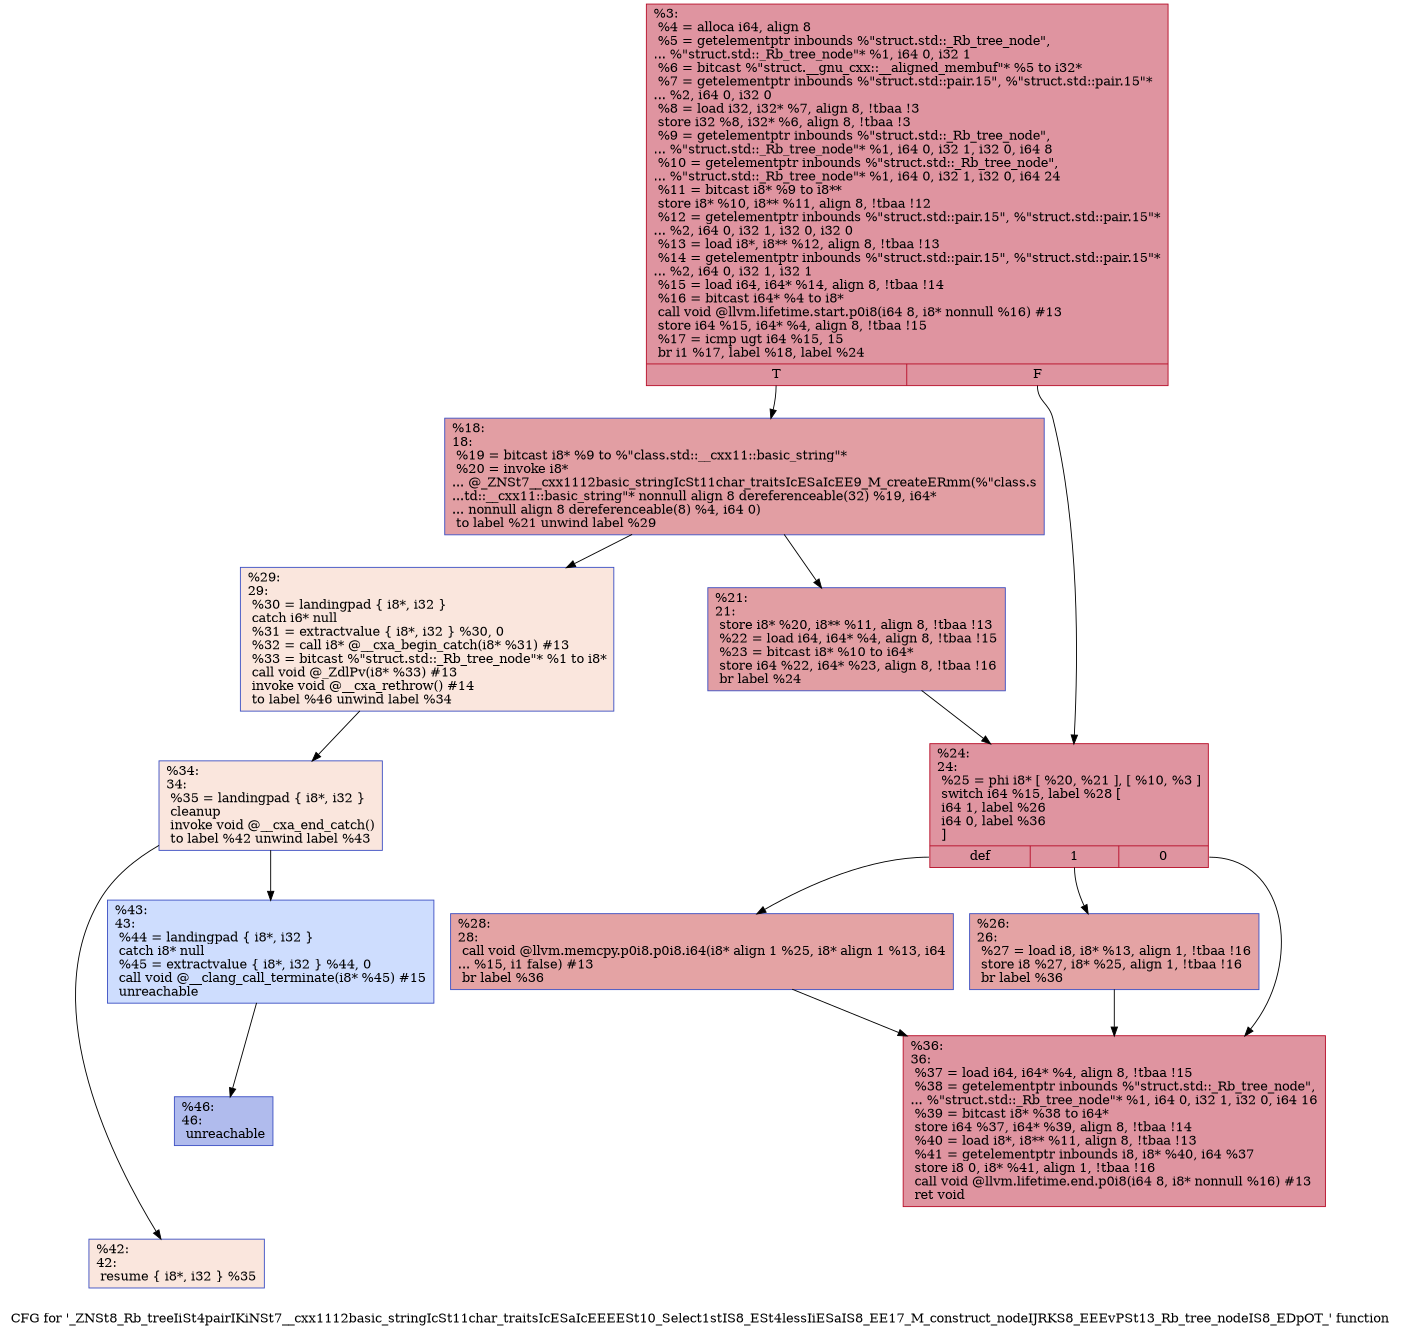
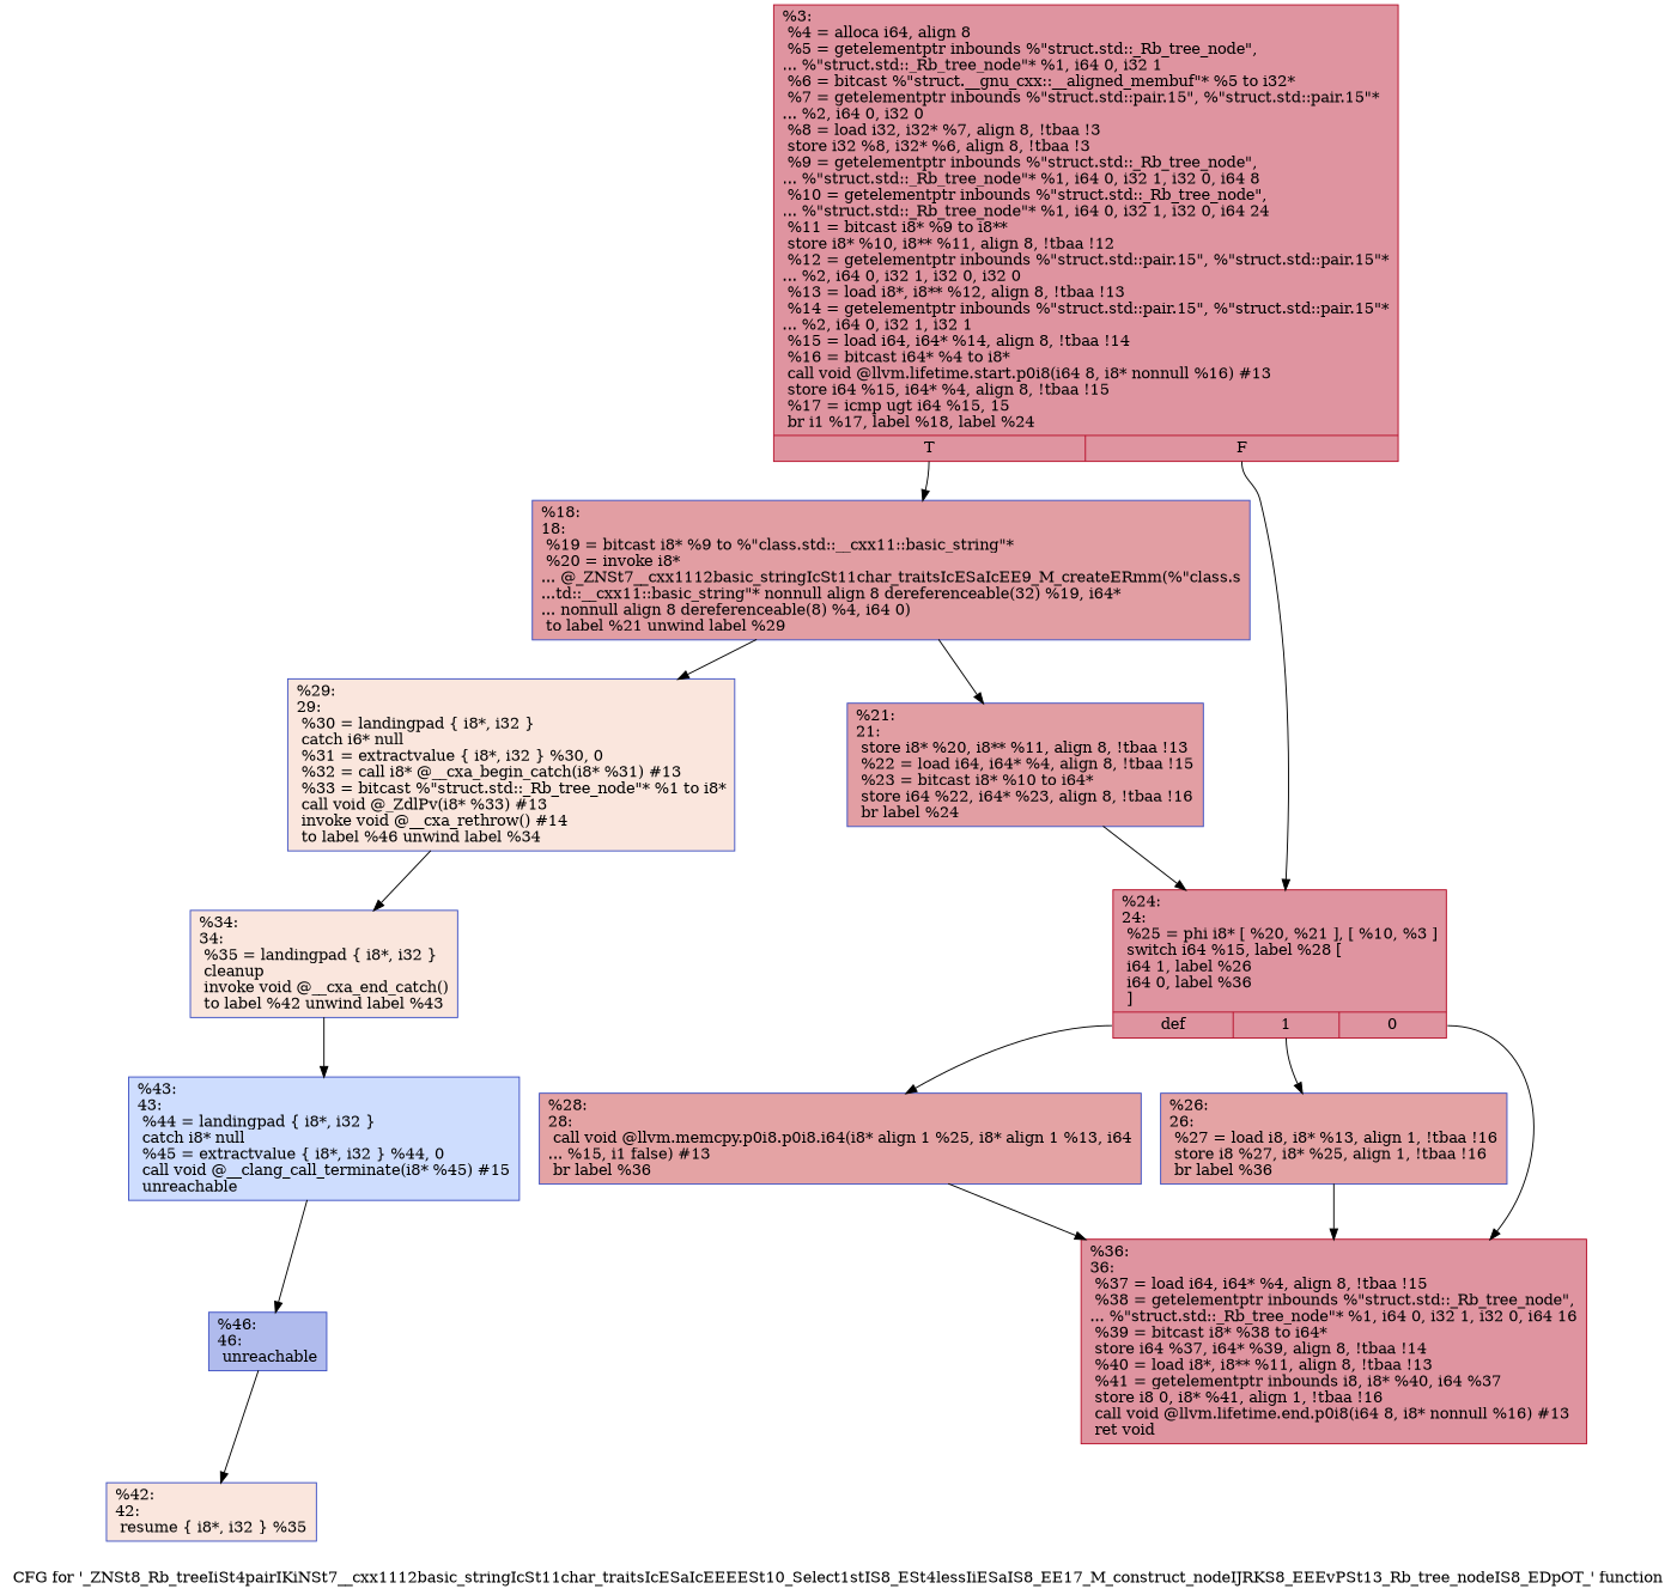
  digraph {
    label="CFG for '_ZNSt8_Rb_treeIiSt4pairIKiNSt7__cxx1112basic_stringIcSt11char_traitsIcESaIcEEEESt10_Select1stIS8_ESt4lessIiESaIS8_EE17_M_construct_nodeIJRKS8_EEEvPSt13_Rb_tree_nodeIS8_EDpOT_' function"
    node [color="#3d50c3ff" fillcolor="#b70d2870" shape=record style=filled]
    n1 [color="#b70d28ff" label="{%3:\l  %4 = alloca i64, align 8\l  %5 = getelementptr inbounds %\"struct.std::_Rb_tree_node\",\l... %\"struct.std::_Rb_tree_node\"* %1, i64 0, i32 1\l  %6 = bitcast %\"struct.__gnu_cxx::__aligned_membuf\"* %5 to i32*\l  %7 = getelementptr inbounds %\"struct.std::pair.15\", %\"struct.std::pair.15\"*\l... %2, i64 0, i32 0\l  %8 = load i32, i32* %7, align 8, !tbaa !3\l  store i32 %8, i32* %6, align 8, !tbaa !3\l  %9 = getelementptr inbounds %\"struct.std::_Rb_tree_node\",\l... %\"struct.std::_Rb_tree_node\"* %1, i64 0, i32 1, i32 0, i64 8\l  %10 = getelementptr inbounds %\"struct.std::_Rb_tree_node\",\l... %\"struct.std::_Rb_tree_node\"* %1, i64 0, i32 1, i32 0, i64 24\l  %11 = bitcast i8* %9 to i8**\l  store i8* %10, i8** %11, align 8, !tbaa !12\l  %12 = getelementptr inbounds %\"struct.std::pair.15\", %\"struct.std::pair.15\"*\l... %2, i64 0, i32 1, i32 0, i32 0\l  %13 = load i8*, i8** %12, align 8, !tbaa !13\l  %14 = getelementptr inbounds %\"struct.std::pair.15\", %\"struct.std::pair.15\"*\l... %2, i64 0, i32 1, i32 1\l  %15 = load i64, i64* %14, align 8, !tbaa !14\l  %16 = bitcast i64* %4 to i8*\l  call void @llvm.lifetime.start.p0i8(i64 8, i8* nonnull %16) #13\l  store i64 %15, i64* %4, align 8, !tbaa !15\l  %17 = icmp ugt i64 %15, 15\l  br i1 %17, label %18, label %24\l|{<s0>T|<s1>F}}"]
    n2 [fillcolor="#be242e70" label="{%18:\l18:                                               \l  %19 = bitcast i8* %9 to %\"class.std::__cxx11::basic_string\"*\l  %20 = invoke i8*\l... @_ZNSt7__cxx1112basic_stringIcSt11char_traitsIcESaIcEE9_M_createERmm(%\"class.s\l...td::__cxx11::basic_string\"* nonnull align 8 dereferenceable(32) %19, i64*\l... nonnull align 8 dereferenceable(8) %4, i64 0)\l          to label %21 unwind label %29\l}"]
    n3 [color="#b70d28ff" label="{%24:\l24:                                               \l  %25 = phi i8* [ %20, %21 ], [ %10, %3 ]\l  switch i64 %15, label %28 [\l    i64 1, label %26\l    i64 0, label %36\l  ]\l|{<s0>def|<s1>1|<s2>0}}"]
    n4 [fillcolor="#be242e70" label="{%21:\l21:                                               \l  store i8* %20, i8** %11, align 8, !tbaa !13\l  %22 = load i64, i64* %4, align 8, !tbaa !15\l  %23 = bitcast i8* %10 to i64*\l  store i64 %22, i64* %23, align 8, !tbaa !16\l  br label %24\l}"]
    n5 [fillcolor="#f3c7b170" label="{%29:\l29:                                               \l  %30 = landingpad \{ i8*, i32 \}\l          catch i6* null\l  %31 = extractvalue \{ i8*, i32 \} %30, 0\l  %32 = call i8* @__cxa_begin_catch(i8* %31) #13\l  %33 = bitcast %\"struct.std::_Rb_tree_node\"* %1 to i8*\l  call void @_ZdlPv(i8* %33) #13\l  invoke void @__cxa_rethrow() #14\l          to label %46 unwind label %34\l}"]
    n6 [fillcolor="#c32e3170" label="{%28:\l28:                                               \l  call void @llvm.memcpy.p0i8.p0i8.i64(i8* align 1 %25, i8* align 1 %13, i64\l... %15, i1 false) #13\l  br label %36\l}"]
    n7 [fillcolor="#c32e3170" label="{%26:\l26:                                               \l  %27 = load i8, i8* %13, align 1, !tbaa !16\l  store i8 %27, i8* %25, align 1, !tbaa !16\l  br label %36\l}"]
    n8 [color="#b70d28ff" label="{%36:\l36:                                               \l  %37 = load i64, i64* %4, align 8, !tbaa !15\l  %38 = getelementptr inbounds %\"struct.std::_Rb_tree_node\",\l... %\"struct.std::_Rb_tree_node\"* %1, i64 0, i32 1, i32 0, i64 16\l  %39 = bitcast i8* %38 to i64*\l  store i64 %37, i64* %39, align 8, !tbaa !14\l  %40 = load i8*, i8** %11, align 8, !tbaa !13\l  %41 = getelementptr inbounds i8, i8* %40, i64 %37\l  store i8 0, i8* %41, align 1, !tbaa !16\l  call void @llvm.lifetime.end.p0i8(i64 8, i8* nonnull %16) #13\l  ret void\l}"]
    n9 [fillcolor="#f3c7b170" label="{%34:\l34:                                               \l  %35 = landingpad \{ i8*, i32 \}\l          cleanup\l  invoke void @__cxa_end_catch()\l          to label %42 unwind label %43\l}"]
    n10 [fillcolor="#4c66d670" label="{%46:\l46:                                               \l  unreachable\l}"]
    n11 [fillcolor="#f3c7b170" label="{%42:\l42:                                               \l  resume \{ i8*, i32 \} %35\l}"]
    n12 [fillcolor="#8fb1fe70" label="{%43:\l43:                                               \l  %44 = landingpad \{ i8*, i32 \}\l          catch i8* null\l  %45 = extractvalue \{ i8*, i32 \} %44, 0\l  call void @__clang_call_terminate(i8* %45) #15\l  unreachable\l}"]
    n1 -> n2 [tailport=s0]
    n1 -> n3 [tailport=s1]
    n2 -> n4
    n2 -> n5
    n3 -> n6 [tailport=s0]
    n3 -> n7 [tailport=s1]
    n3 -> n8 [tailport=s2]
    n4 -> n3
    n5 -> n9
    n6 -> n8
    n7 -> n8
-   n9 -> n11
+   n10 -> n11
    n9 -> n12
    n12 -> n10
  }
